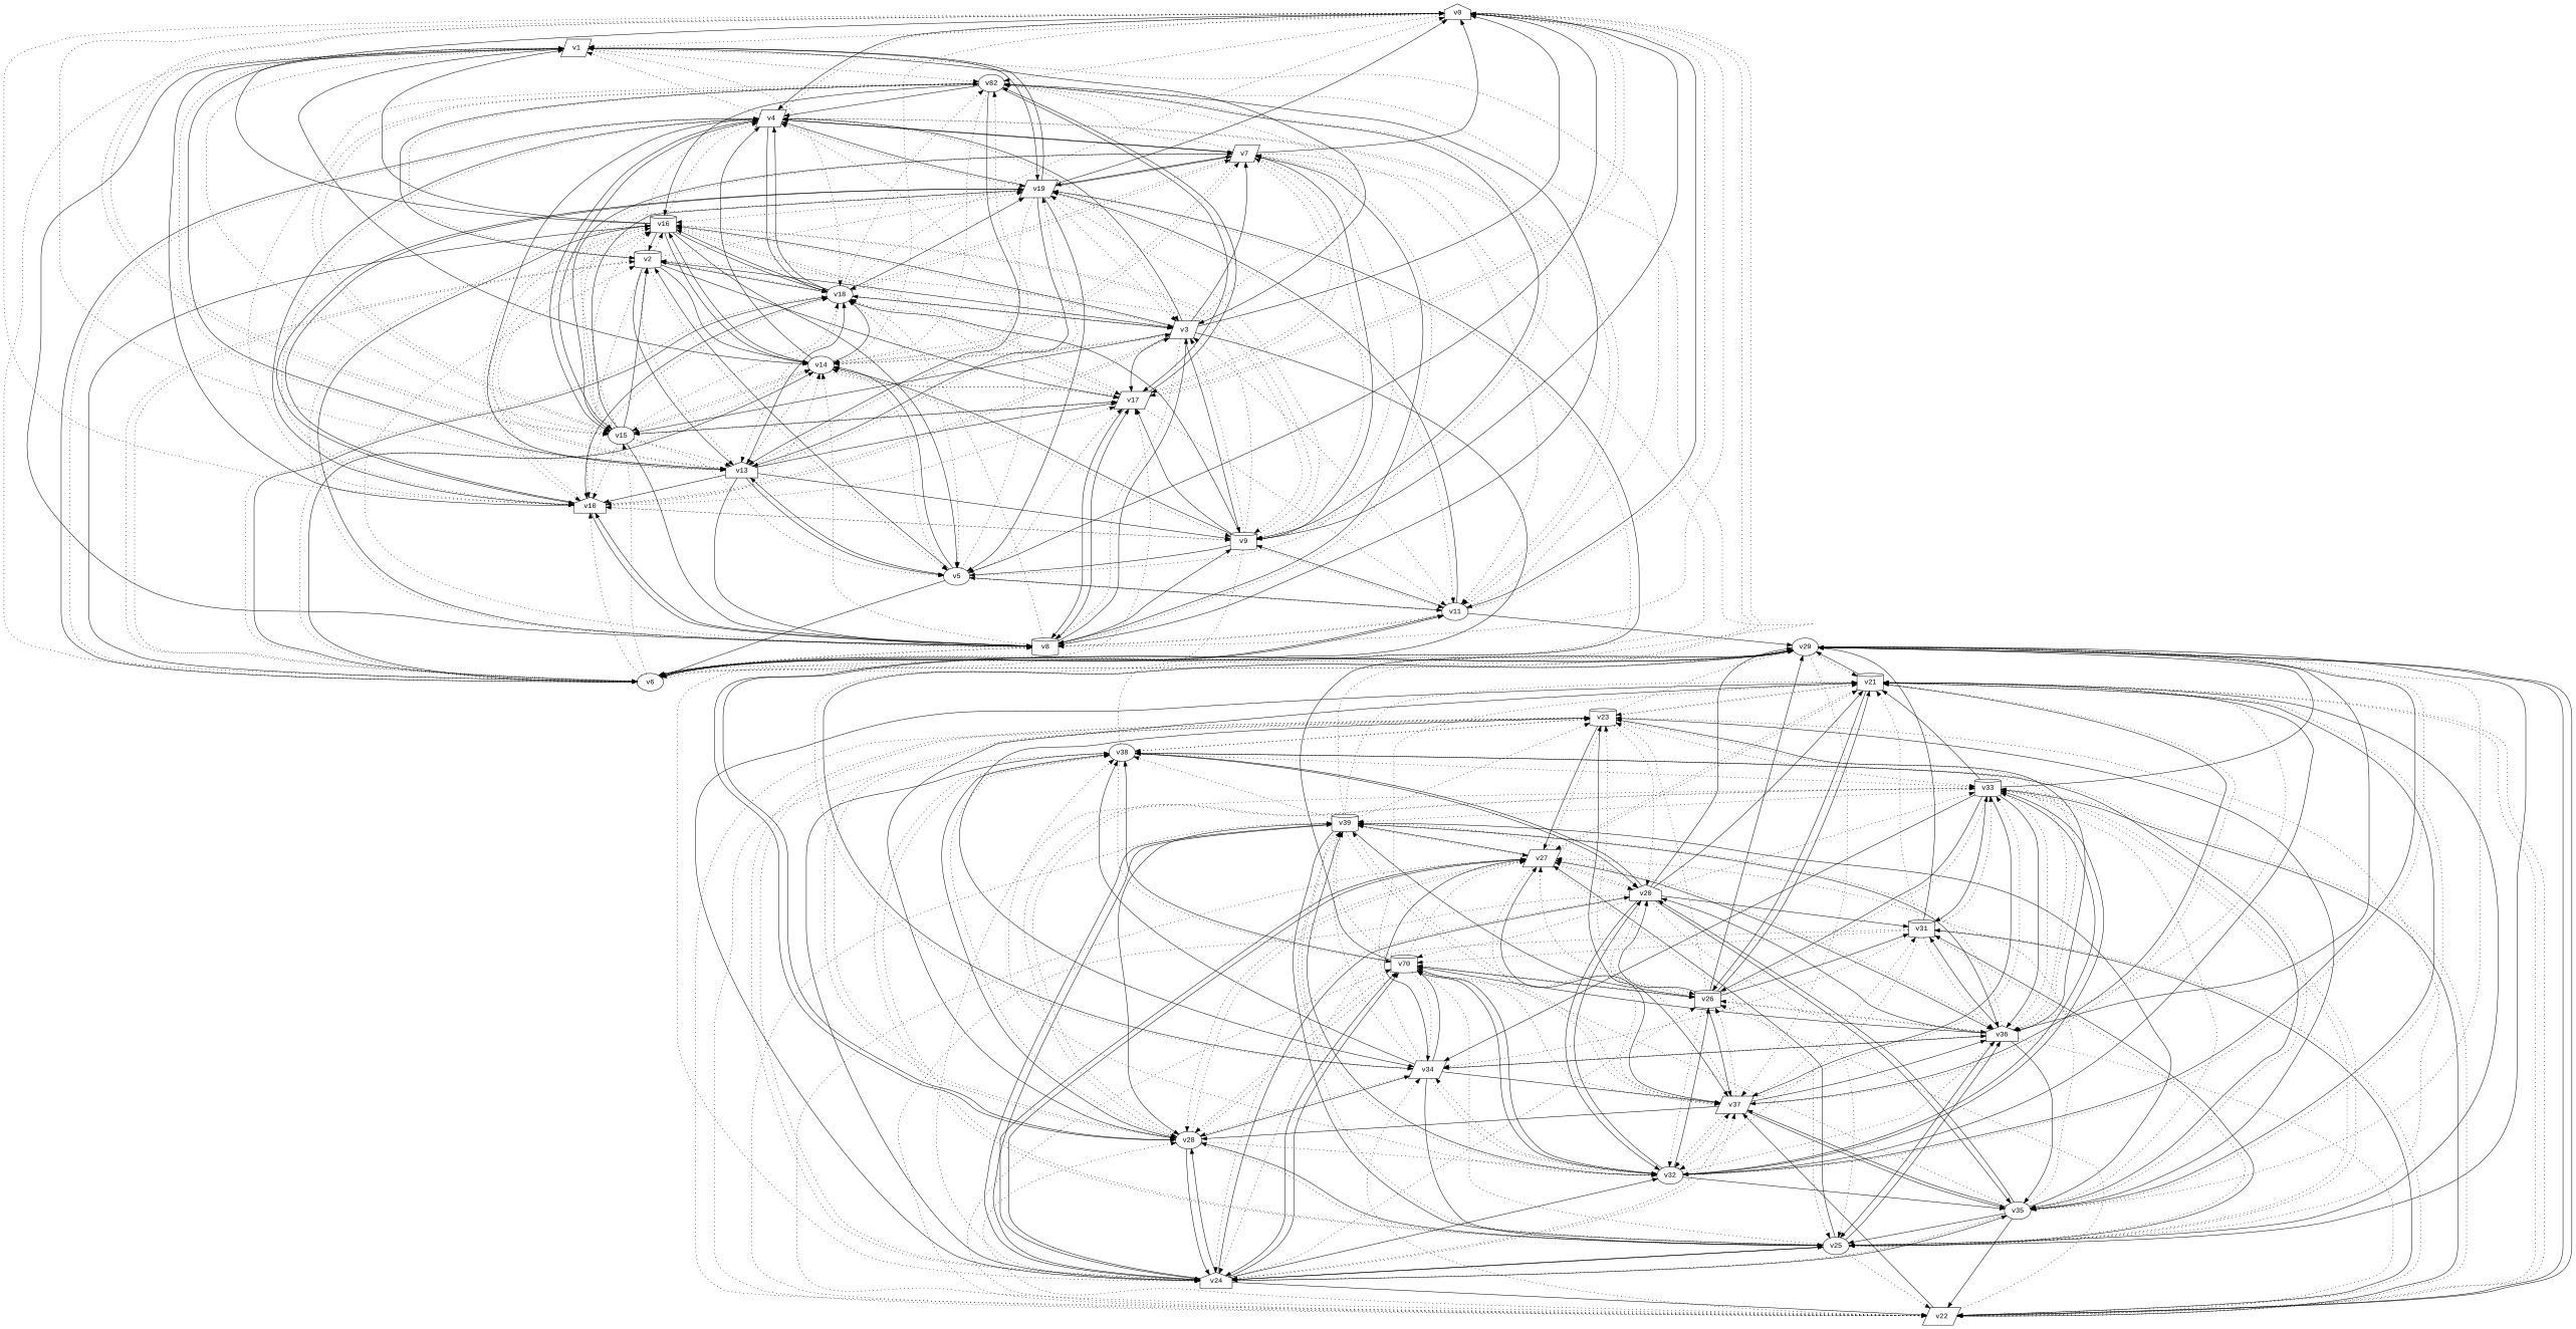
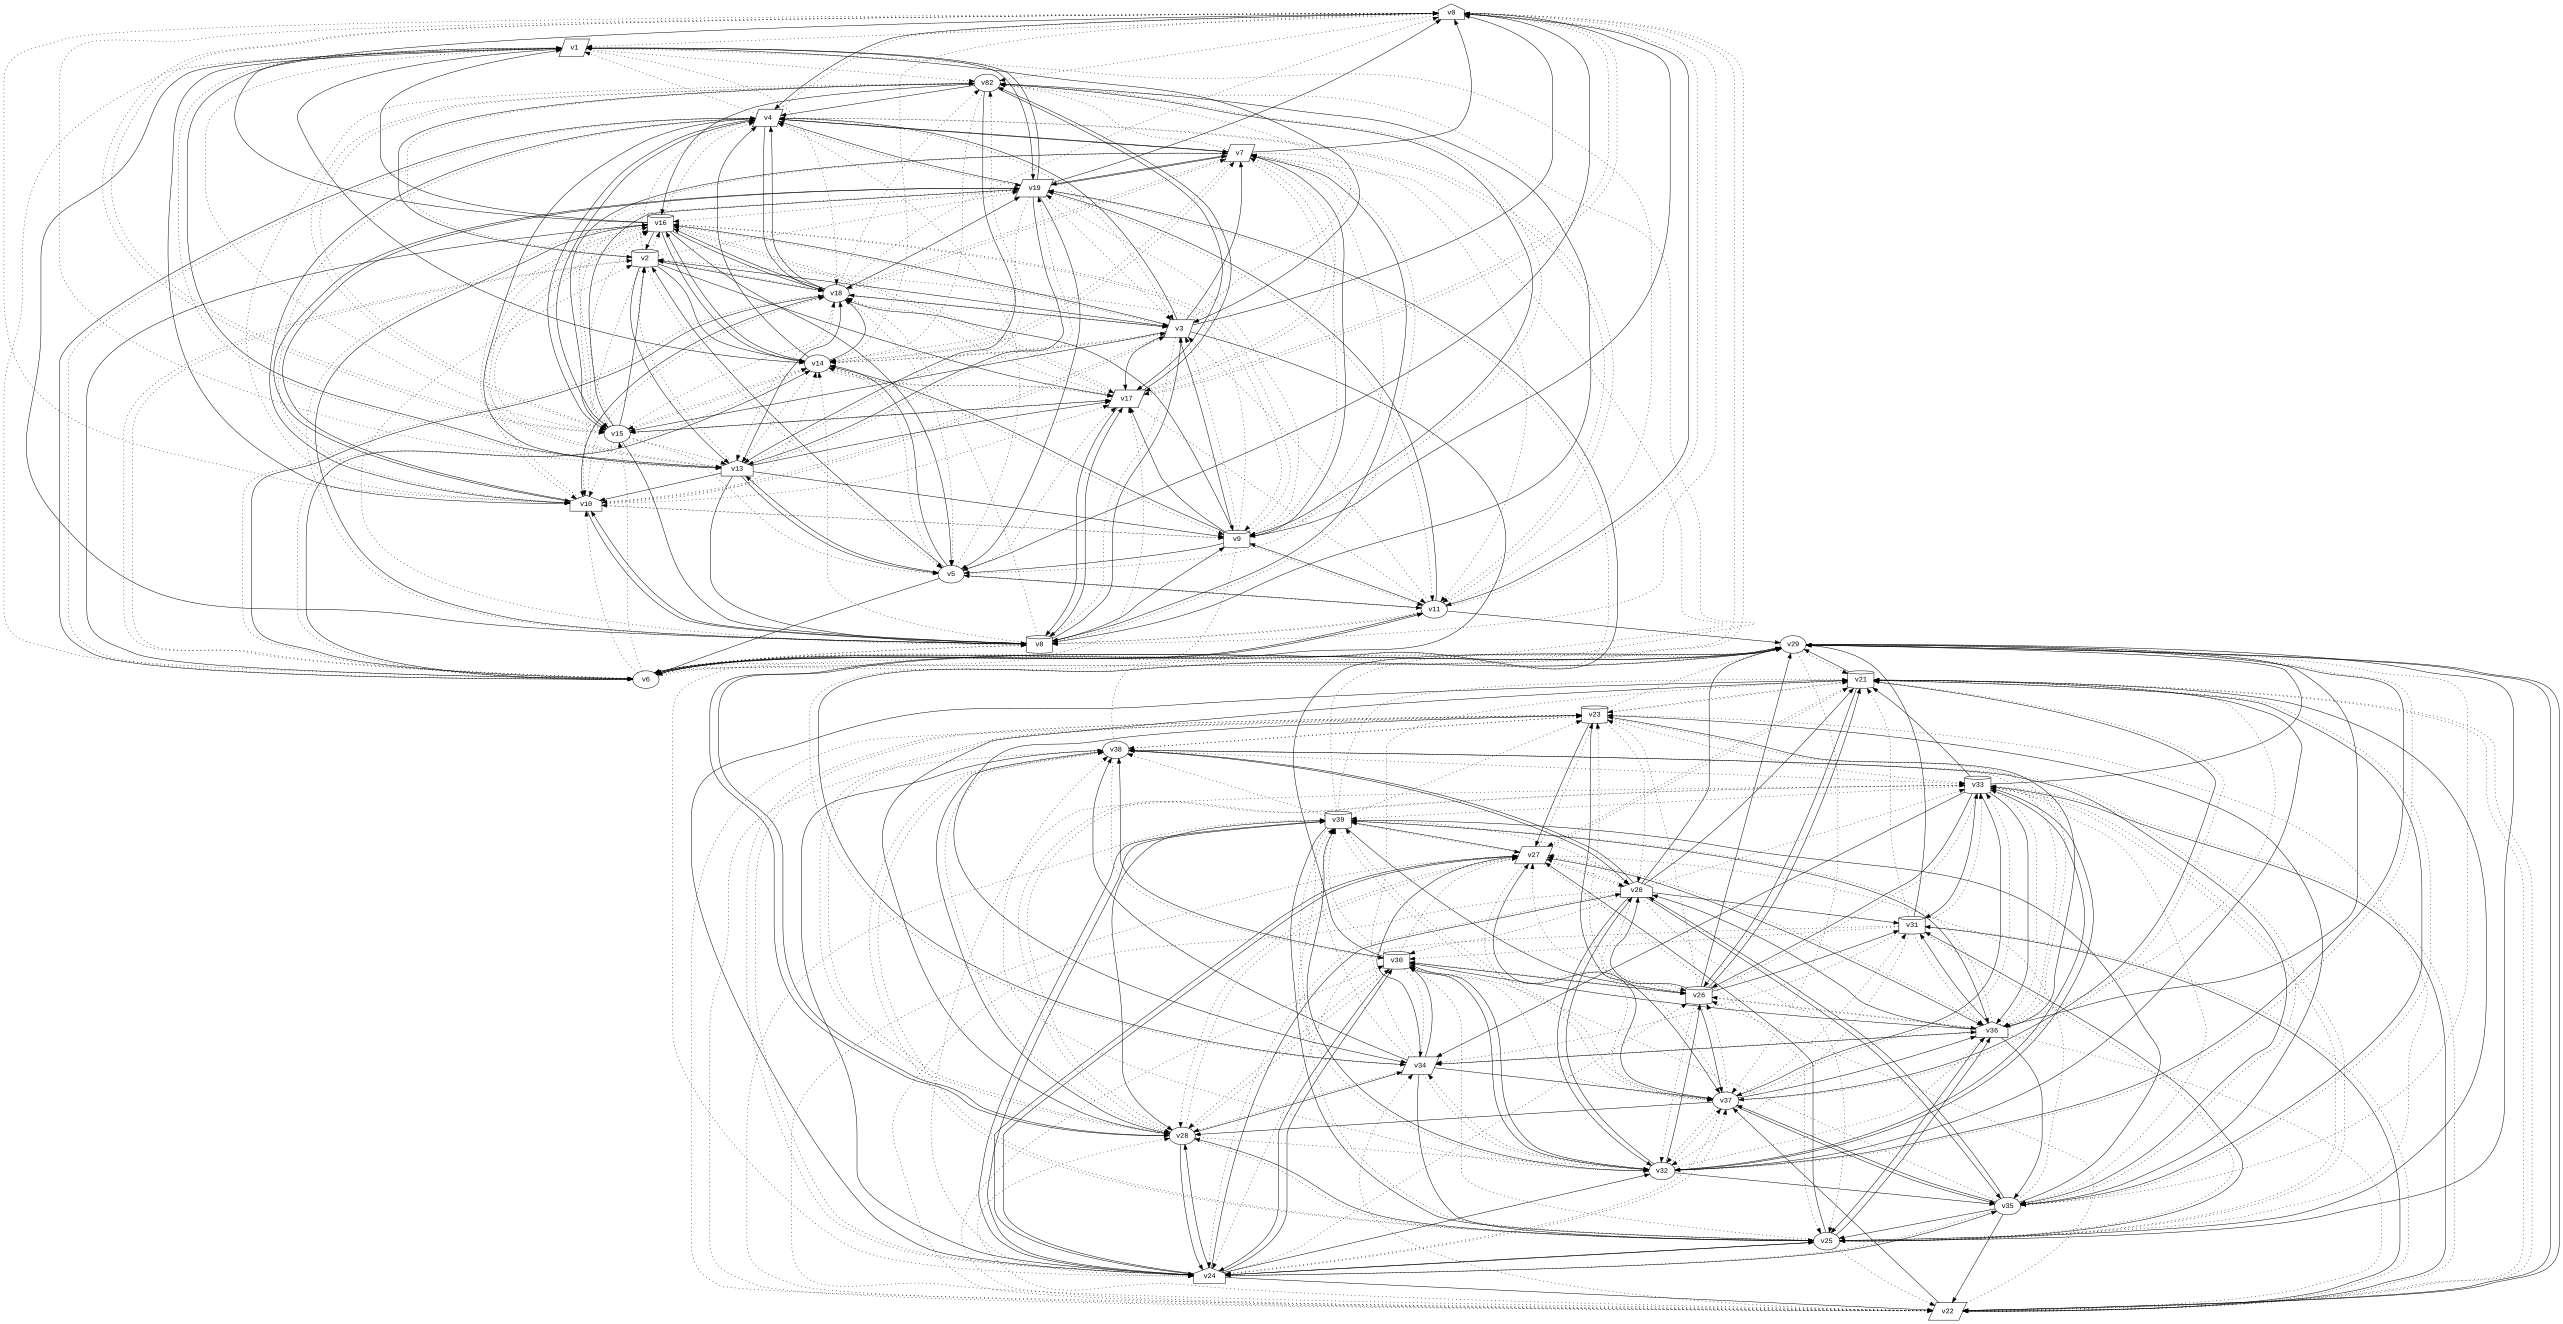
  digraph {
    fontname="Liberation Mono"
    node [fontname="Liberation Mono" player=0 priority=0 shape=ellipse]
    edge [fontname="Liberation Mono" style=dotted]
    v0 [player=1 priority=1 shape=house]
    v1 [priority=1 shape=parallelogram]
    v4 [shape=parallelogram]
    v5
    v6 [player=1]
    v8 [player=1 priority=1 shape=cylinder]
    v9 [priority=1 shape=cylinder]
    v10 [shape=house]
    v11 [priority=1]
    n10 [label=v82 player=1 priority=1]
    v13 [shape=house]
    v15 [player=1]
    v17 [shape=parallelogram]
    v3 [player=1 shape=parallelogram]
    v14
    v18 [player=1 priority=1]
    v19 [player=1 priority=1 shape=parallelogram]
    v7 [shape=parallelogram]
    v2 [player=1 shape=cylinder]
    v16 [player=1 priority=1 shape=cylinder]
    v29
    v21 [player=1 shape=cylinder]
    v22 [shape=parallelogram]
    v24 [player=1 shape=house]
    v25 [priority=1]
    v32 [player=1 priority=1]
    v35 [player=1 priority=1]
    v28 [priority=1]
-   v37 [shape=parallelogram]
+   v37
    v34 [player=1 priority=1 shape=parallelogram]
    v36 [shape=house]
    v20 [priority=1 shape=house]
    v26 [shape=cylinder]
    v27 [player=1 priority=1 shape=parallelogram]
-   v30 [shape=cylinder label=v70]
+   v30 [shape=cylinder]
    v31 [player=1 shape=cylinder]
    v33 [shape=cylinder]
    v38 [priority=1]
    v23 [player=1 shape=cylinder]
    v39 [player=1 shape=cylinder]
    v0 -> v1
    v0 -> v4 [style=solid]
    v0 -> v5 [style=solid]
    v0 -> v6
    v0 -> v8
    v0 -> v9 [style=solid]
    v0 -> v10
    v0 -> v11 [style=solid]
    v0 -> n10
    v0 -> v13
    v0 -> v15
    v0 -> v17
    v1 -> n10
    v1 -> v13
    v1 -> v15
    v1 -> v3 [style=solid]
    v1 -> v14 [style=solid]
    v1 -> v18
    v1 -> v19 [style=solid]
    v4 -> v0
    v4 -> v1
    v4 -> v6 [style=solid]
    v4 -> v10 [style=solid]
    v4 -> v11
    v4 -> v15 [style=solid]
    v4 -> v3
    v4 -> v18 [style=solid]
    v4 -> v19
    v4 -> v7 [style=solid]
    v5 -> v4
    v5 -> v6 [style=solid]
    v5 -> v11
    v5 -> v13 [style=solid]
    v5 -> v17
    v5 -> v14 [style=solid]
    v5 -> v7
    v5 -> v2 [style=solid]
    v6 -> v0
    v6 -> v1
    v6 -> v4
    v6 -> v8
    v6 -> v10
    v6 -> v11 [style=solid]
    v6 -> v15
    v6 -> v17
    v6 -> v14 [style=solid]
    v6 -> v18 [style=solid]
    v6 -> v19 [style=solid]
    v6 -> v7
    v6 -> v2
    v6 -> v16 [style=solid]
    v8 -> v1 [style=solid]
    v8 -> v6
    v8 -> v9 [style=solid]
    v8 -> v10 [style=solid]
    v8 -> v11
    v8 -> v17 [style=solid]
    v8 -> v3 [style=solid]
    v8 -> v14
    v8 -> v18
    v8 -> v7
    v8 -> v2
    v8 -> v16 [style=solid]
    v9 -> v5 [style=solid]
    v9 -> v6
    v9 -> v10
    v9 -> v11
    v9 -> n10
    v9 -> v17 [style=solid]
    v9 -> v3
    v9 -> v14 [style=solid]
    v9 -> v18 [style=solid]
    v9 -> v19
    v9 -> v7 [style=solid]
    v9 -> v2
    v9 -> v16
    v10 -> v1 [style=solid]
    v10 -> v4
    v10 -> v8 [style=solid]
    v10 -> v9
    v10 -> v17
    v10 -> v3
    v10 -> v14
    v10 -> v18
    v10 -> v19 [style=solid]
    v10 -> v16
    v11 -> v0
    v11 -> v1
    v11 -> v4
    v11 -> v5 [style=solid]
    v11 -> v6 [style=solid]
    v11 -> v8
    v11 -> v9 [style=solid]
    v11 -> v3
    v11 -> v19 [style=solid]
    v11 -> v29 [style=solid]
    n10 -> v4 [style=solid]
    n10 -> v6
    n10 -> v8 [style=solid]
    n10 -> v9 [style=solid]
    n10 -> v10
    n10 -> v13 [style=solid]
    n10 -> v15
    n10 -> v17 [style=solid]
    n10 -> v14
    n10 -> v2 [style=solid]
    n10 -> v16 [style=solid]
    v13 -> v1 [style=solid]
    v13 -> v4 [style=solid]
    v13 -> v5 [style=solid]
    v13 -> v8 [style=solid]
    v13 -> v9 [style=solid]
    v13 -> v10 [style=solid]
    v13 -> n10
    v13 -> v17 [style=solid]
    v13 -> v18 [style=solid]
    v13 -> v19
    v13 -> v2
    v13 -> v16
    v15 -> v0
    v15 -> v4 [style=solid]
    v15 -> v5
    v15 -> v8 [style=solid]
    v15 -> v10
    v15 -> n10
    v15 -> v13
    v15 -> v17
    v15 -> v14
    v15 -> v18
    v15 -> v19 [style=solid]
    v15 -> v7
    v15 -> v2 [style=solid]
    v15 -> v16
    v17 -> v0
    v17 -> v8 [style=solid]
    v17 -> v11
    v17 -> n10 [style=solid]
    v17 -> v15 [style=solid]
    v17 -> v14
    v17 -> v18
    v17 -> v7
    v17 -> v16
    v3 -> v0 [style=solid]
    v3 -> v4 [style=solid]
    v3 -> v6 [style=solid]
    v3 -> v8
    v3 -> v9 [style=solid]
    v3 -> v10
    v3 -> n10
    v3 -> v15 [style=solid]
    v3 -> v17 [style=solid]
    v3 -> v14
    v3 -> v18
    v3 -> v7 [style=solid]
    v3 -> v16 [style=solid]
    v14 -> v0
    v14 -> v4 [style=solid]
    v14 -> v5
    v14 -> v6
    v14 -> v9
    v14 -> v13
    v14 -> v15
    v14 -> v17
    v14 -> v3
    v14 -> v18 [style=solid]
    v14 -> v7
    v14 -> v16 [style=solid]
    v18 -> v0
    v18 -> v4 [style=solid]
    v18 -> v5
    v18 -> v6
    v18 -> v10 [style=solid]
    v18 -> n10
    v18 -> v13
    v18 -> v3 [style=solid]
    v18 -> v19 [style=solid]
    v18 -> v7
    v18 -> v2
    v18 -> v16 [style=solid]
    v19 -> v0 [style=solid]
    v19 -> v1 [style=solid]
    v19 -> v4 [style=solid]
    v19 -> v5 [style=solid]
    v19 -> v6
    v19 -> v10 [style=solid]
    v19 -> v11
    v19 -> v13 [style=solid]
    v19 -> v15
    v19 -> v3
    v19 -> v14
    v19 -> v7 [style=solid]
    v19 -> v16
    v7 -> v0 [style=solid]
    v7 -> v4 [style=solid]
    v7 -> v8 [style=solid]
    v7 -> v9
    v7 -> v11
    v7 -> n10
    v7 -> v15 [style=solid]
    v7 -> v17
    v7 -> v14
    v7 -> v18
    v7 -> v19 [style=solid]
    v2 -> v4
    v2 -> v5
    v2 -> v6
    v2 -> v10
    v2 -> n10
    v2 -> v13 [style=solid]
    v2 -> v17 [style=solid]
    v2 -> v3 [style=solid]
    v2 -> v14 [style=solid]
    v2 -> v18 [style=solid]
    v2 -> v19
    v2 -> v16
    v16 -> v0 [style=solid]
    v16 -> v1 [style=solid]
    v16 -> v4
    v16 -> v5 [style=solid]
    v16 -> v8
    v16 -> v9
    v16 -> v10
    v16 -> v13
    v16 -> v17
    v16 -> v3
    v16 -> v14 [style=solid]
    v16 -> v18 [style=solid]
    v16 -> v2 [style=solid]
    v29 -> v21
    v29 -> v22 [style=solid]
    v29 -> v24
    v29 -> v25 [style=solid]
    v29 -> v32 [style=solid]
    v29 -> v35
    v29 -> v28 [style=solid]
    v29 -> v37
    v29 -> v34
    v29 -> v36 [style=solid]
    v21 -> v29 [style=solid]
    v21 -> v22
    v21 -> v24 [style=solid]
    v21 -> v35 [style=solid]
    v21 -> v28 [style=solid]
    v21 -> v37 [style=solid]
    v21 -> v26 [style=solid]
    v21 -> v27
    v21 -> v23
    v22 -> v29 [style=solid]
    v22 -> v21
    v22 -> v28
    v22 -> v37 [style=solid]
    v22 -> v34
    v22 -> v26
    v22 -> v27
    v22 -> v30
    v22 -> v31
    v22 -> v33
    v22 -> v23
    v22 -> v39
    v24 -> v22 [style=solid]
    v24 -> v25 [style=solid]
    v24 -> v32 [style=solid]
    v24 -> v35 [style=solid]
    v24 -> v28 [style=solid]
    v24 -> v37
    v24 -> v20 [style=solid]
    v24 -> v26
    v24 -> v27 [style=solid]
    v24 -> v30 [style=solid]
    v24 -> v38 [style=solid]
    v24 -> v23
    v24 -> v39 [style=solid]
    v25 -> v21 [style=solid]
    v25 -> v22
    v25 -> v24 [style=solid]
    v25 -> v28 [style=solid]
    v25 -> v36 [style=solid]
    v25 -> v27 [style=solid]
    v25 -> v30
    v25 -> v31 [style=solid]
    v25 -> v33
    v25 -> v38
    v25 -> v23
    v25 -> v39
    v32 -> v29
    v32 -> v21 [style=solid]
    v32 -> v35 [style=solid]
    v32 -> v37
    v32 -> v34
    v32 -> v36
    v32 -> v20 [style=solid]
    v32 -> v26 [style=solid]
    v32 -> v30 [style=solid]
    v32 -> v33 [style=solid]
    v32 -> v38
    v32 -> v39 [style=solid]
    v35 -> v21
    v35 -> v22 [style=solid]
    v35 -> v24
    v35 -> v25 [style=solid]
    v35 -> v37 [style=solid]
    v35 -> v20 [style=solid]
    v35 -> v27
    v35 -> v30
    v35 -> v38
    v35 -> v39 [style=solid]
    v28 -> v29 [style=solid]
    v28 -> v24 [style=solid]
    v28 -> v25
    v28 -> v32
    v28 -> v34 [style=solid]
    v28 -> v27
    v28 -> v30
    v28 -> v33
    v28 -> v38
    v28 -> v23
    v37 -> v21
    v37 -> v24
    v37 -> v32
    v37 -> v35 [style=solid]
    v37 -> v28 [style=solid]
    v37 -> v36 [style=solid]
    v37 -> v26
    v37 -> v27 [style=solid]
    v37 -> v31
    v37 -> v33
    v37 -> v23
    v37 -> v39
    v34 -> v29 [style=solid]
    v34 -> v21
    v34 -> v25 [style=solid]
    v34 -> v32
    v34 -> v28
    v34 -> v37 [style=solid]
    v34 -> v36 [style=solid]
    v34 -> v27 [style=solid]
    v34 -> v30 [style=solid]
    v34 -> v38 [style=solid]
    v34 -> v39
    v36 -> v21
    v36 -> v22
    v36 -> v25 [style=solid]
    v36 -> v35 [style=solid]
    v36 -> v34
    v36 -> v20 [style=solid]
    v36 -> v26
    v36 -> v27
    v36 -> v30 [style=solid]
    v36 -> v31 [style=solid]
    v36 -> v33
    v36 -> v38
    v36 -> v23 [style=solid]
    v36 -> v39
    v20 -> v29 [style=solid]
    v20 -> v21 [style=solid]
    v20 -> v22
    v20 -> v24
    v20 -> v25
    v20 -> v32 [style=solid]
    v20 -> v35 [style=solid]
    v20 -> v26
    v20 -> v27
    v20 -> v30
    v20 -> v31 [style=solid]
    v20 -> v33
    v20 -> v38 [style=solid]
    v26 -> v29 [style=solid]
    v26 -> v21 [style=solid]
    v26 -> v32
    v26 -> v37 [style=solid]
    v26 -> v36
    v26 -> v20 [style=solid]
    v26 -> v27
    v26 -> v30
    v26 -> v31 [style=solid]
    v26 -> v33
    v26 -> v23
    v27 -> v21
    v27 -> v24 [style=solid]
    v27 -> v25
    v27 -> v28
    v27 -> v37
    v27 -> v36 [style=solid]
    v27 -> v20
    v27 -> v23
    v27 -> v39 [style=solid]
    v30 -> v29 [style=solid]
    v30 -> v24 [style=solid]
    v30 -> v32 [style=solid]
    v30 -> v28
    v30 -> v37
    v30 -> v34
    v30 -> v26 [style=solid]
    v30 -> v27
    v30 -> v38 [style=solid]
    v30 -> v39
    v31 -> v29 [style=solid]
    v31 -> v21
    v31 -> v22 [style=solid]
    v31 -> v24
    v31 -> v25
    v31 -> v32
    v31 -> v34
    v31 -> v36
    v31 -> v30
    v31 -> v33
    v33 -> v29 [style=solid]
    v33 -> v21 [style=solid]
    v33 -> v22 [style=solid]
    v33 -> v24
    v33 -> v25
    v33 -> v32 [style=solid]
    v33 -> v35
    v33 -> v28
    v33 -> v37 [style=solid]
    v33 -> v34 [style=solid]
    v33 -> v36 [style=solid]
    v33 -> v26 [style=solid]
    v33 -> v31 [style=solid]
    v33 -> v39
    v38 -> v29
    v38 -> v22
    v38 -> v25
    v38 -> v35 [style=solid]
    v38 -> v28 [style=solid]
    v38 -> v20 [style=solid]
    v38 -> v30
    v38 -> v33
    v38 -> v23
    v23 -> v29
    v23 -> v21
    v23 -> v24
    v23 -> v35 [style=solid]
    v23 -> v28
    v23 -> v37 [style=solid]
    v23 -> v34 [style=solid]
    v23 -> v36
    v23 -> v20
    v23 -> v27 [style=solid]
    v23 -> v33
    v23 -> v38
    v39 -> v29
    v39 -> v21
    v39 -> v24 [style=solid]
    v39 -> v25 [style=solid]
    v39 -> v32
    v39 -> v28 [style=solid]
    v39 -> v37
    v39 -> v36 [style=solid]
    v39 -> v20
    v39 -> v26 [style=solid]
    v39 -> v27
    v39 -> v38
    v39 -> v23
  }
